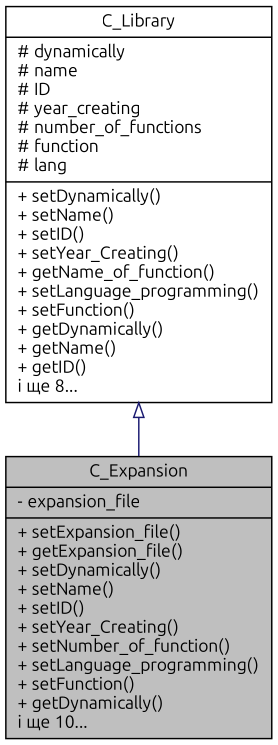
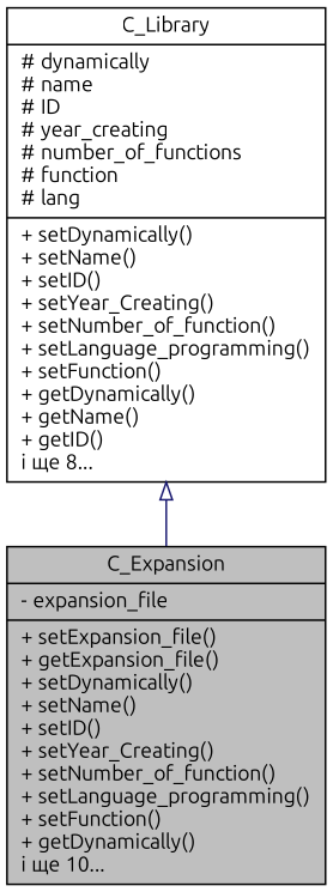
  digraph {
    fontname=Ubuntu
    node [color=black fontname=Ubuntu fontsize=12 shape=record style=filled]
    n1 [fillcolor=grey75 fontcolor=black height=0.2 label="{C_Expansion\n|- expansion_file\l|+ setExpansion_file()\l+ getExpansion_file()\l+ setDynamically()\l+ setName()\l+ setID()\l+ setYear_Creating()\l+ setNumber_of_function()\l+ setLanguage_programming()\l+ setFunction()\l+ getDynamically()\lі ще  10...\l}" width=0.4]
-   n2 [fillcolor=white height=0.2 label="{C_Library\n|# dynamically\l# name\l# ID\l# year_creating\l# number_of_functions\l# function\l# lang\l|+ setDynamically()\l+ setName()\l+ setID()\l+ setYear_Creating()\l+ getName_of_function()\l+ setLanguage_programming()\l+ setFunction()\l+ getDynamically()\l+ getName()\l+ getID()\lі ще  8...\l}" width=0.4]
+   n2 [fillcolor=white height=0.2 label="{C_Library\n|# dynamically\l# name\l# ID\l# year_creating\l# number_of_functions\l# function\l# lang\l|+ setDynamically()\l+ setName()\l+ setID()\l+ setYear_Creating()\l+ setNumber_of_function()\l+ setLanguage_programming()\l+ setFunction()\l+ getDynamically()\l+ getName()\l+ getID()\lі ще  8...\l}" width=0.4]
    n2 -> n1 [arrowtail=onormal color=midnightblue dir=back fontname=Ubuntu fontsize=12 labelfontname=Helvetica labelfontsize=12 style=solid]
  }
